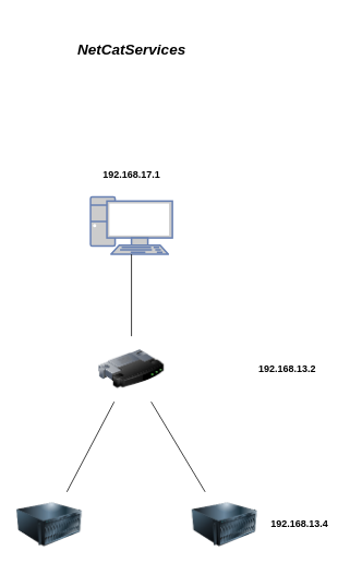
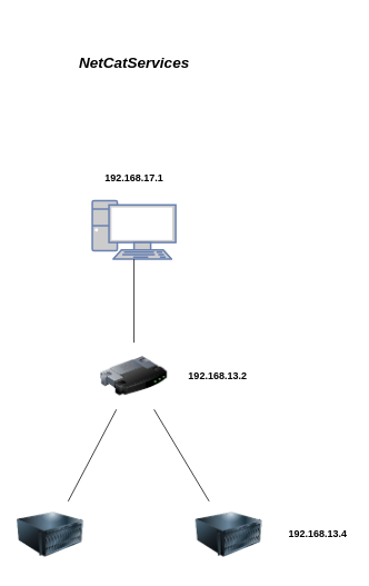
  <mxCell id="0" />
  <mxCell id="1" parent="0" />
  <mxCell id="2" value="" style="fontColor=#0066CC;verticalAlign=top;verticalLabelPosition=bottom;labelPosition=center;align=center;html=1;outlineConnect=0;fillColor=#CCCCCC;strokeColor=#6881B3;gradientColor=none;gradientDirection=north;strokeWidth=2;shape=mxgraph.networks.pc;" vertex="1" parent="1"><mxGeometry x="110" y="240" width="100" height="70" as="geometry" /></mxCell>
  <mxCell id="3" value="" style="image;html=1;image=img/lib/clip_art/computers/Server_128x128.png" vertex="1" parent="1"><mxGeometry x="20" y="600" width="80" height="80" as="geometry" /></mxCell>
  <mxCell id="4" value="" style="image;html=1;image=img/lib/clip_art/computers/Server_128x128.png" vertex="1" parent="1"><mxGeometry x="234" y="600" width="80" height="80" as="geometry" /></mxCell>
  <mxCell id="5" value="" style="image;html=1;image=img/lib/clip_art/networking/Router_128x128.png" vertex="1" parent="1"><mxGeometry x="120" y="410" width="80" height="80" as="geometry" /></mxCell>
  <mxCell id="6" value="" style="endArrow=none;html=1;rounded=0;" edge="1" parent="1" source="3" target="5"><mxGeometry width="50" height="50" relative="1" as="geometry"><mxPoint x="210" y="410" as="sourcePoint" /><mxPoint x="260" y="360" as="targetPoint" /></mxGeometry></mxCell>
  <mxCell id="7" value="" style="endArrow=none;html=1;rounded=0;" edge="1" parent="1" source="5" target="4"><mxGeometry width="50" height="50" relative="1" as="geometry"><mxPoint x="210" y="410" as="sourcePoint" /><mxPoint x="260" y="360" as="targetPoint" /></mxGeometry></mxCell>
  <mxCell id="8" value="" style="endArrow=none;html=1;rounded=0;" edge="1" parent="1" source="5" target="2"><mxGeometry width="50" height="50" relative="1" as="geometry"><mxPoint x="210" y="410" as="sourcePoint" /><mxPoint x="260" y="360" as="targetPoint" /></mxGeometry></mxCell>
- <mxCell id="9" value="&lt;font style=&quot;font-size: 18px;&quot;&gt;&lt;i&gt;NetCatServices&lt;/i&gt;&lt;/font&gt;" style="text;align=center;fontStyle=1;verticalAlign=middle;spacingLeft=3;spacingRight=3;strokeColor=none;rotatable=0;points=[[0,0.5],[1,0.5]];portConstraint=eastwest;html=1;" vertex="1" parent="1"><mxGeometry x="100" y="5" width="120" height="110" as="geometry" /></mxCell>
+ <mxCell id="9" value="&lt;font style=&quot;font-size: 18px;&quot;&gt;&lt;i&gt;NetCatServices&lt;/i&gt;&lt;/font&gt;" style="text;align=center;fontStyle=1;verticalAlign=middle;spacingLeft=3;spacingRight=3;strokeColor=none;rotatable=0;points=[[0,0.5],[1,0.5]];portConstraint=eastwest;html=1;" vertex="1" parent="1"><mxGeometry x="100" y="20" width="120" height="110" as="geometry" /></mxCell>
  <mxCell id="10" value="192.168.17.1" style="text;align=center;fontStyle=1;verticalAlign=middle;spacingLeft=3;spacingRight=3;strokeColor=none;rotatable=0;points=[[0,0.5],[1,0.5]];portConstraint=eastwest;html=1;" vertex="1" parent="1"><mxGeometry x="120" y="200" width="80" height="26" as="geometry" /></mxCell>
- <mxCell id="11" value="192.168.13.2" style="text;align=center;fontStyle=1;verticalAlign=middle;spacingLeft=3;spacingRight=3;strokeColor=none;rotatable=0;points=[[0,0.5],[1,0.5]];portConstraint=eastwest;html=1;" vertex="1" parent="1"><mxGeometry x="310" y="437" width="80" height="26" as="geometry" /></mxCell>
- <mxCell id="12" value="192.168.13.4" style="text;align=center;fontStyle=1;verticalAlign=middle;spacingLeft=3;spacingRight=3;strokeColor=none;rotatable=0;points=[[0,0.5],[1,0.5]];portConstraint=eastwest;html=1;" vertex="1" parent="1"><mxGeometry x="325" y="627" width="80" height="26" as="geometry" /></mxCell>
+ <mxCell id="11" value="192.168.13.2" style="text;align=center;fontStyle=1;verticalAlign=middle;spacingLeft=3;spacingRight=3;strokeColor=none;rotatable=0;points=[[0,0.5],[1,0.5]];portConstraint=eastwest;html=1;" vertex="1" parent="1"><mxGeometry x="220" y="437" width="80" height="26" as="geometry" /></mxCell>
+ <mxCell id="12" value="192.168.13.4" style="text;align=center;fontStyle=1;verticalAlign=middle;spacingLeft=3;spacingRight=3;strokeColor=none;rotatable=0;points=[[0,0.5],[1,0.5]];portConstraint=eastwest;html=1;" vertex="1" parent="1"><mxGeometry x="340" y="627" width="80" height="26" as="geometry" /></mxCell>
